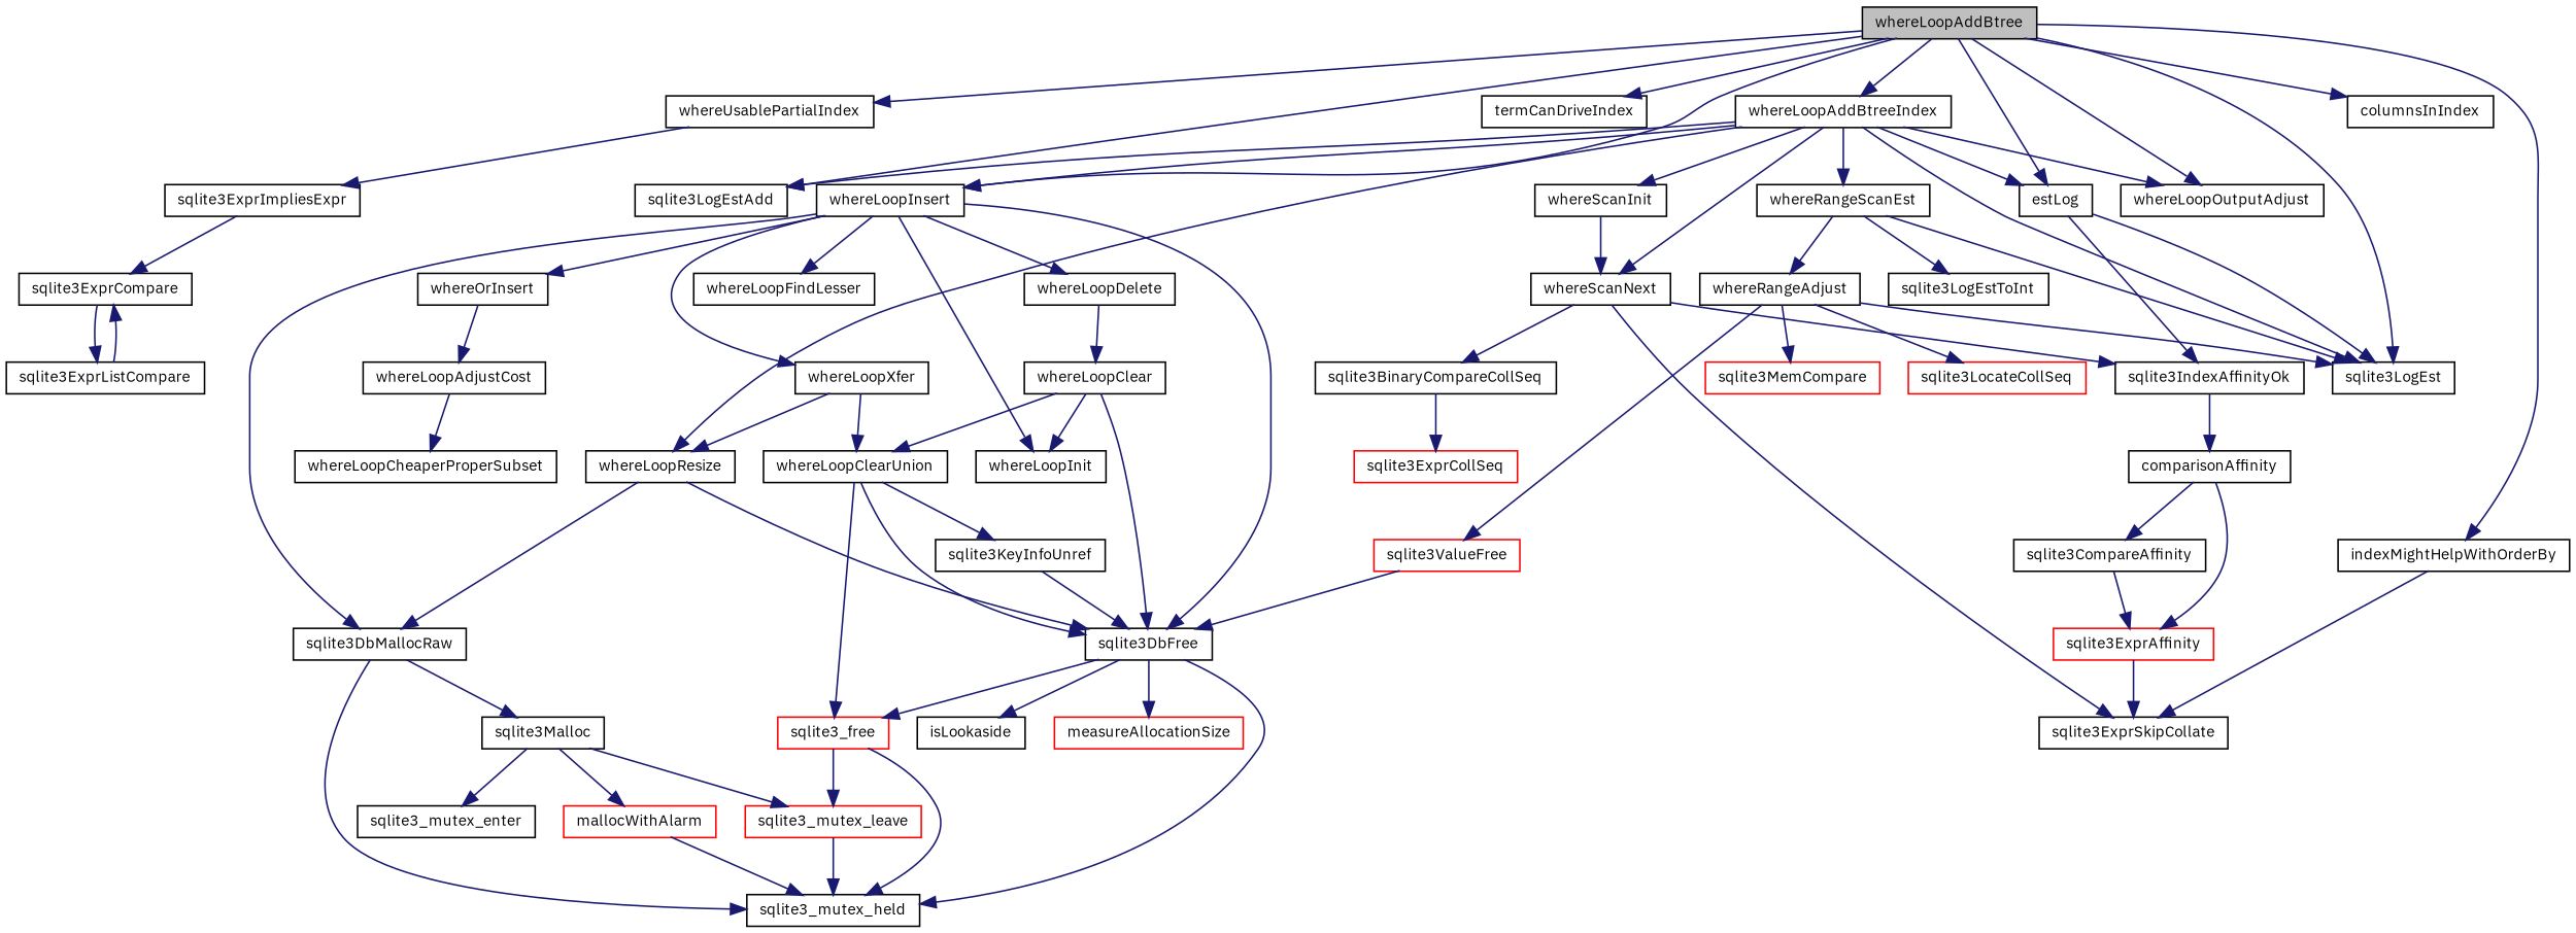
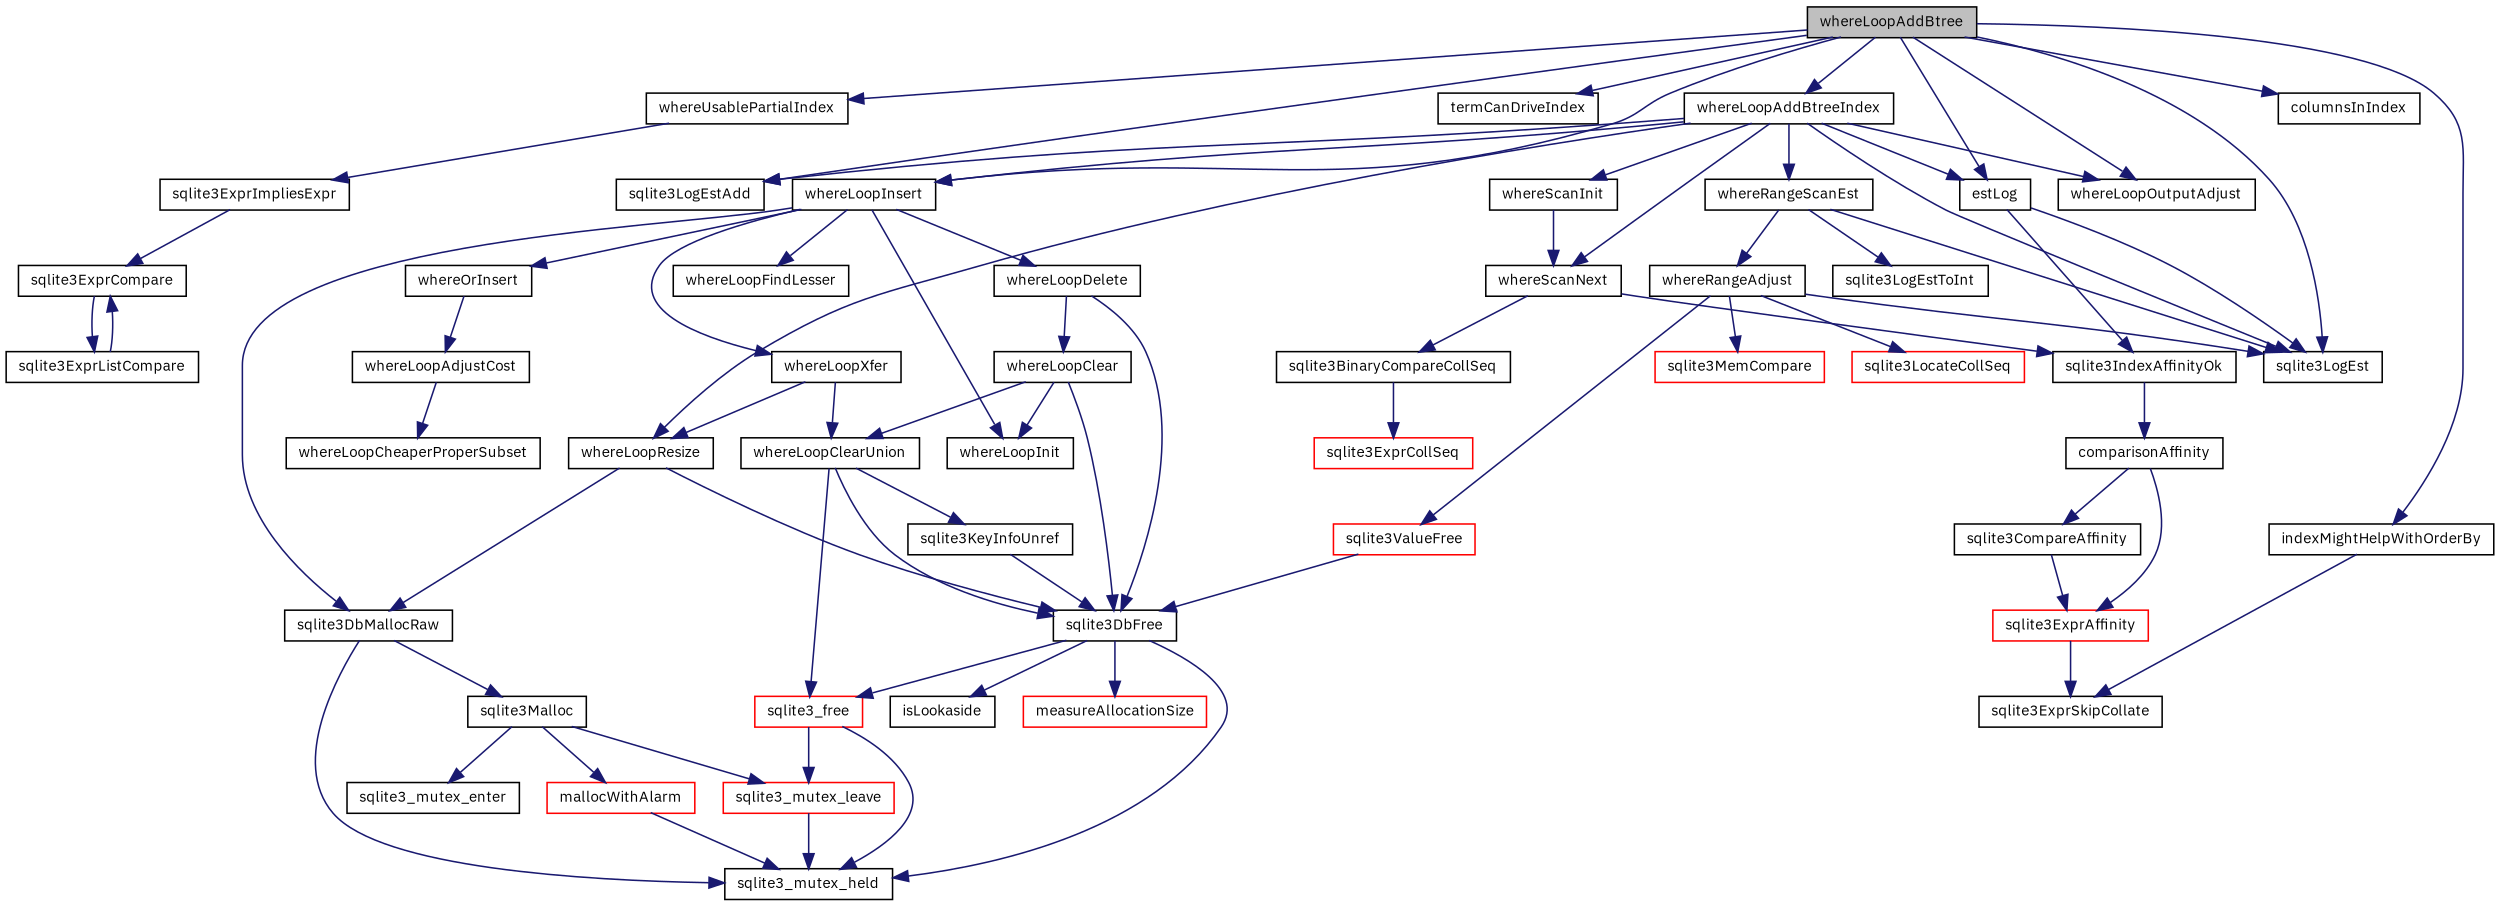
  digraph {
    fontname="IBM Plex Sans"
    rankdir=TB
    node [color=black fillcolor=white fontname="IBM Plex Sans" fontsize=10 shape=record style=filled]
    edge [color=midnightblue fontname="IBM Plex Sans" fontsize=10 labelfontname=FreeSans labelfontsize=10 style=solid]
    n1 [fillcolor=grey75 fontcolor=black height=0.2 label=whereLoopAddBtree width=0.4]
    n2 [height=0.2 label=estLog width=0.4]
    n3 [height=0.2 label=sqlite3LogEst width=0.4]
    n4 [height=0.2 label=termCanDriveIndex width=0.4]
    n5 [height=0.2 label=sqlite3LogEstAdd width=0.4]
    n6 [height=0.2 label=whereLoopInsert width=0.4]
    n7 [height=0.2 label=whereUsablePartialIndex width=0.4]
    n8 [height=0.2 label=indexMightHelpWithOrderBy width=0.4]
    n9 [height=0.2 label=whereLoopOutputAdjust width=0.4]
    n10 [height=0.2 label=columnsInIndex width=0.4]
    n11 [height=0.2 label=whereLoopAddBtreeIndex width=0.4]
    n12 [height=0.2 label=sqlite3IndexAffinityOk width=0.4]
    n13 [height=0.2 label=whereOrInsert width=0.4]
    n14 [height=0.2 label=whereLoopFindLesser width=0.4]
    n15 [height=0.2 label=sqlite3DbMallocRaw width=0.4]
    n16 [height=0.2 label=whereLoopInit width=0.4]
    n17 [height=0.2 label=whereLoopDelete width=0.4]
    n18 [height=0.2 label=whereLoopXfer width=0.4]
    n19 [height=0.2 label=sqlite3ExprImpliesExpr width=0.4]
    n20 [height=0.2 label=sqlite3ExprSkipCollate width=0.4]
    n21 [height=0.2 label=whereLoopResize width=0.4]
    n22 [height=0.2 label=whereScanInit width=0.4]
    n23 [height=0.2 label=whereScanNext width=0.4]
    n24 [height=0.2 label=whereRangeScanEst width=0.4]
    n25 [height=0.2 label=comparisonAffinity width=0.4]
    n26 [color=red height=0.2 label=sqlite3ExprAffinity width=0.4]
    n27 [height=0.2 label=sqlite3CompareAffinity width=0.4]
    n28 [height=0.2 label=whereLoopAdjustCost width=0.4]
    n29 [height=0.2 label=whereLoopCheaperProperSubset width=0.4]
    n30 [height=0.2 label=sqlite3_mutex_held width=0.4]
    n31 [height=0.2 label=sqlite3Malloc width=0.4]
    n32 [height=0.2 label=whereLoopClear width=0.4]
    n33 [height=0.2 label=sqlite3DbFree width=0.4]
    n34 [height=0.2 label=whereLoopClearUnion width=0.4]
    n35 [height=0.2 label=sqlite3_mutex_enter width=0.4]
    n36 [color=red height=0.2 label=mallocWithAlarm width=0.4]
    n37 [color=red height=0.2 label=sqlite3_mutex_leave width=0.4]
    n38 [color=red height=0.2 label=measureAllocationSize width=0.4]
    n39 [height=0.2 label=isLookaside width=0.4]
    n40 [color=red height=0.2 label=sqlite3_free width=0.4]
    n41 [height=0.2 label=sqlite3KeyInfoUnref width=0.4]
    n42 [height=0.2 label=sqlite3ExprCompare width=0.4]
    n43 [height=0.2 label=sqlite3ExprListCompare width=0.4]
    n44 [height=0.2 label=sqlite3BinaryCompareCollSeq width=0.4]
    n45 [height=0.2 label=sqlite3LogEstToInt width=0.4]
    n46 [height=0.2 label=whereRangeAdjust width=0.4]
    n47 [color=red height=0.2 label=sqlite3ExprCollSeq width=0.4]
    n48 [color=red height=0.2 label=sqlite3LocateCollSeq width=0.4]
    n49 [color=red height=0.2 label=sqlite3MemCompare width=0.4]
    n50 [color=red height=0.2 label=sqlite3ValueFree width=0.4]
    n1 -> n2
    n1 -> n3
    n1 -> n4
    n1 -> n5
    n1 -> n6
    n1 -> n7
    n1 -> n8
    n1 -> n9
    n1 -> n10
    n1 -> n11
    n2 -> n3
    n2 -> n12
    n6 -> n13
    n6 -> n14
    n6 -> n15
    n6 -> n16
    n6 -> n17
    n6 -> n18
    n7 -> n19
    n8 -> n20
    n11 -> n2
    n11 -> n3
    n11 -> n5
    n11 -> n6
    n11 -> n9
    n11 -> n21
    n11 -> n22
    n11 -> n23
    n11 -> n24
    n12 -> n25
    n13 -> n28
    n15 -> n30
    n15 -> n31
    n17 -> n32
-   n6 -> n33
+   n17 -> n33
    n18 -> n21
    n18 -> n34
    n19 -> n42
    n21 -> n15
    n21 -> n33
    n22 -> n23
    n23 -> n12
-   n23 -> n20
    n23 -> n44
    n24 -> n3
    n24 -> n45
    n24 -> n46
    n25 -> n26
    n25 -> n27
    n26 -> n20
    n27 -> n26
    n28 -> n29
    n31 -> n35
    n31 -> n36
    n31 -> n37
    n32 -> n16
    n32 -> n33
    n32 -> n34
    n33 -> n30
    n33 -> n38
    n33 -> n39
    n33 -> n40
    n34 -> n33
    n34 -> n40
    n34 -> n41
    n36 -> n30
    n37 -> n30
    n40 -> n30
    n40 -> n37
    n41 -> n33
    n42 -> n43
    n43 -> n42
    n44 -> n47
    n46 -> n3
    n46 -> n48
    n46 -> n49
    n46 -> n50
    n50 -> n33
  }
